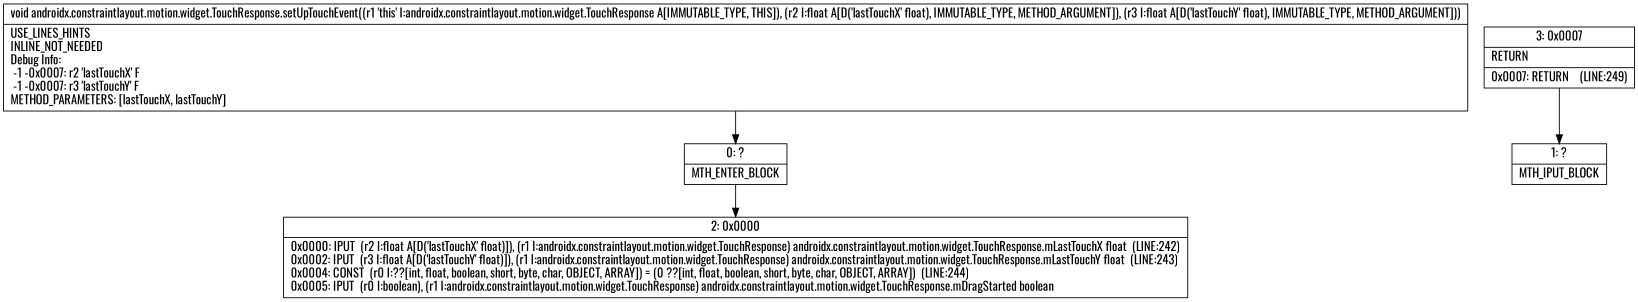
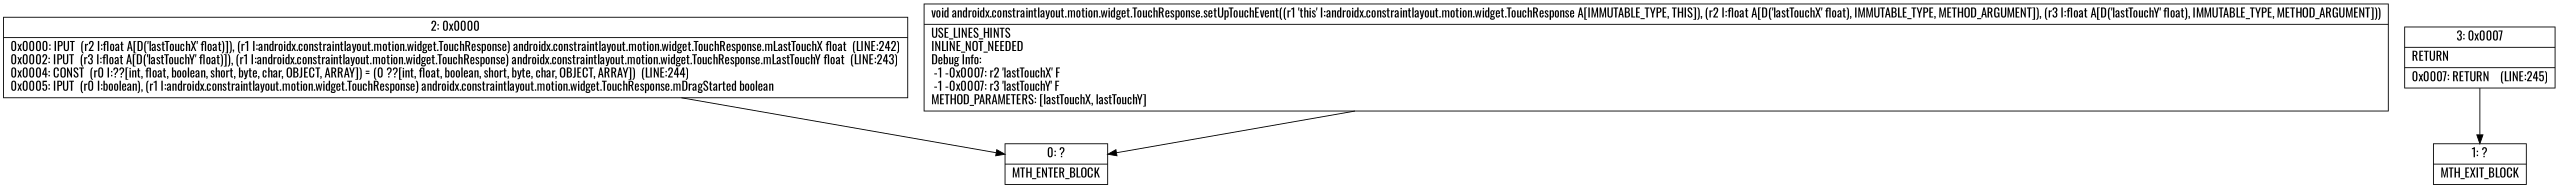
  digraph {
    fontname=Oswald
    node [fontname=Oswald shape=record]
    edge [fontname=Oswald]
    n1 [label="{0\:\ ?|MTH_ENTER_BLOCK\l}"]
    n2 [label="{2\:\ 0x0000|0x0000: IPUT  (r2 I:float A[D('lastTouchX' float)]), (r1 I:androidx.constraintlayout.motion.widget.TouchResponse) androidx.constraintlayout.motion.widget.TouchResponse.mLastTouchX float  (LINE:242)\l0x0002: IPUT  (r3 I:float A[D('lastTouchY' float)]), (r1 I:androidx.constraintlayout.motion.widget.TouchResponse) androidx.constraintlayout.motion.widget.TouchResponse.mLastTouchY float  (LINE:243)\l0x0004: CONST  (r0 I:??[int, float, boolean, short, byte, char, OBJECT, ARRAY]) = (0 ??[int, float, boolean, short, byte, char, OBJECT, ARRAY])  (LINE:244)\l0x0005: IPUT  (r0 I:boolean), (r1 I:androidx.constraintlayout.motion.widget.TouchResponse) androidx.constraintlayout.motion.widget.TouchResponse.mDragStarted boolean \l}"]
-   n3 [label="{3\:\ 0x0007|RETURN\l|0x0007: RETURN    (LINE:249)\l}"]
-   n4 [label="{1\:\ ?|MTH_IPUT_BLOCK\l}"]
+   n3 [label="{3\:\ 0x0007|RETURN\l|0x0007: RETURN    (LINE:245)\l}"]
+   n4 [label="{1\:\ ?|MTH_EXIT_BLOCK\l}"]
    n5 [label="{void androidx.constraintlayout.motion.widget.TouchResponse.setUpTouchEvent((r1 'this' I:androidx.constraintlayout.motion.widget.TouchResponse A[IMMUTABLE_TYPE, THIS]), (r2 I:float A[D('lastTouchX' float), IMMUTABLE_TYPE, METHOD_ARGUMENT]), (r3 I:float A[D('lastTouchY' float), IMMUTABLE_TYPE, METHOD_ARGUMENT]))  | USE_LINES_HINTS\lINLINE_NOT_NEEDED\lDebug Info:\l  \-1 \-0x0007: r2 'lastTouchX' F\l  \-1 \-0x0007: r3 'lastTouchY' F\lMETHOD_PARAMETERS: [lastTouchX, lastTouchY]\l}"]
-   n1 -> n2
+   n2 -> n1
    n3 -> n4
    n5 -> n1
  }
